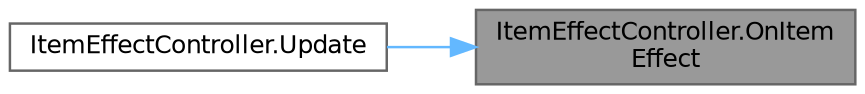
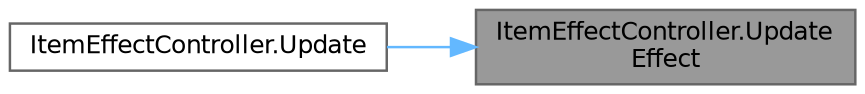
  digraph {
    rankdir=RL
    node [fontname=Helvetica fontsize=10 shape=box style=filled]
-   n1 [color=gray40 fillcolor=grey60 fontcolor=black height=0.2 label="ItemEffectController.OnItem\lEffect" width=0.4]
+   n1 [color=gray40 fillcolor=grey60 fontcolor=black height=0.2 label="ItemEffectController.Update\lEffect" width=0.4]
    n2 [color=grey40 fillcolor=white height=0.2 label="ItemEffectController.Update" width=0.4]
    n1 -> n2 [color=steelblue1 dir=back fontname=Helvetica fontsize=10 labelfontname=Helvetica labelfontsize=10 style=solid]
  }
